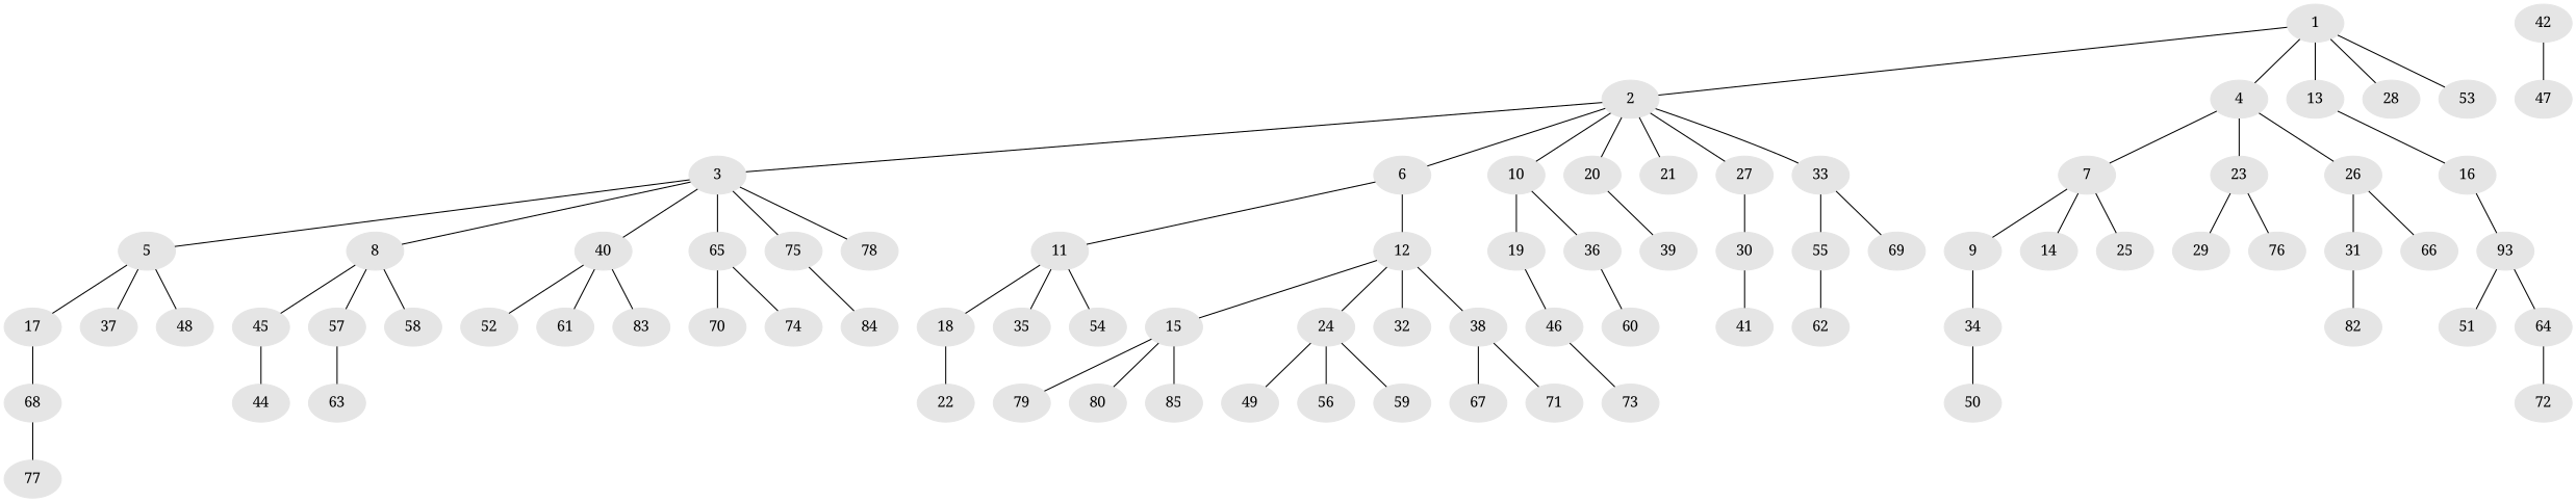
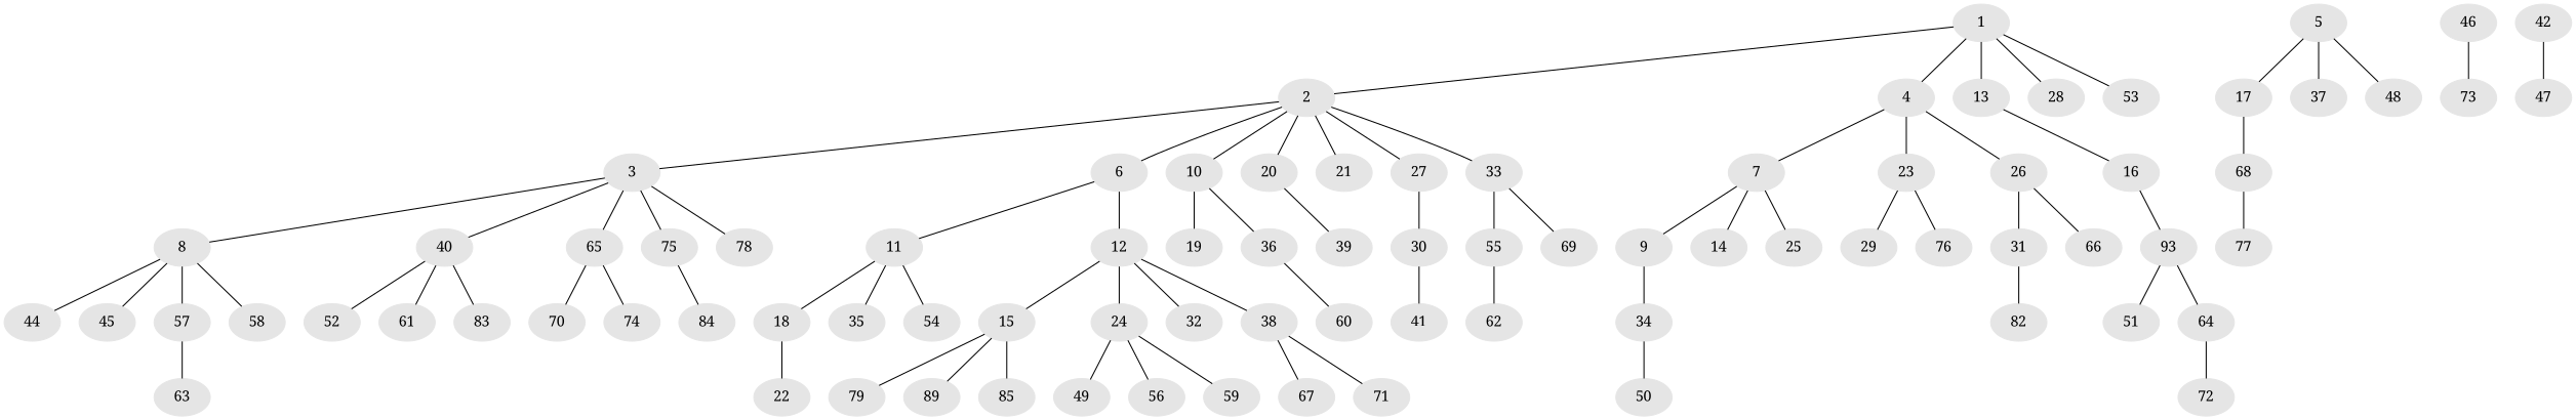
  graph {
    fontname="Noto Serif"
    node [color=gray90 fontname="Noto Serif" style=filled]
    edge [fontname="Noto Serif"]
    1
    2
    4
    13
    28
    53
    3
    6
    10
    20
    21
    27
    33
    7
    23
    26
    16
    5
    8
    40
    65
    75
    78
    11
    12
    19
    36
    39
    30
    55
    69
    17
    37
    48
    44
    45
    57
    58
    52
    61
    83
    70
    74
    84
    9
    14
    25
    29
    76
    31
    66
    68
    18
    35
    54
    15
    24
    32
    38
    34
    63
    50
    46
    60
    22
    79
-   80
+   80 [label=89]
    n68 [label=85]
    49
    56
    59
    67
    71
    n74 [label=93]
    51
    64
    42
    47
    77
    73
    82
    41
    62
    72
    1 -- 2
    1 -- 4
    1 -- 13
    1 -- 28
    1 -- 53
    2 -- 3
    2 -- 6
    2 -- 10
    2 -- 20
    2 -- 21
    2 -- 27
    2 -- 33
    4 -- 7
    4 -- 23
    4 -- 26
    13 -- 16
-   3 -- 5
    3 -- 8
    3 -- 40
    3 -- 65
    3 -- 75
    3 -- 78
    6 -- 11
    6 -- 12
    10 -- 19
    10 -- 36
    20 -- 39
    27 -- 30
    33 -- 55
    33 -- 69
    7 -- 9
    7 -- 14
    7 -- 25
    23 -- 29
    23 -- 76
    26 -- 31
    26 -- 66
    16 -- n74
    5 -- 17
    5 -- 37
    5 -- 48
-   45 -- 44
+   8 -- 44
    8 -- 45
    8 -- 57
    8 -- 58
    40 -- 52
    40 -- 61
    40 -- 83
    65 -- 70
    65 -- 74
    75 -- 84
    11 -- 18
    11 -- 35
    11 -- 54
    12 -- 15
    12 -- 24
    12 -- 32
    12 -- 38
-   19 -- 46
    36 -- 60
    30 -- 41
    55 -- 62
    17 -- 68
    57 -- 63
    9 -- 34
    31 -- 82
    68 -- 77
    18 -- 22
    15 -- 79
    15 -- 80
    15 -- n68
    24 -- 49
    24 -- 56
    24 -- 59
    38 -- 67
    38 -- 71
    34 -- 50
    46 -- 73
    n74 -- 51
    n74 -- 64
    64 -- 72
    42 -- 47
  }
